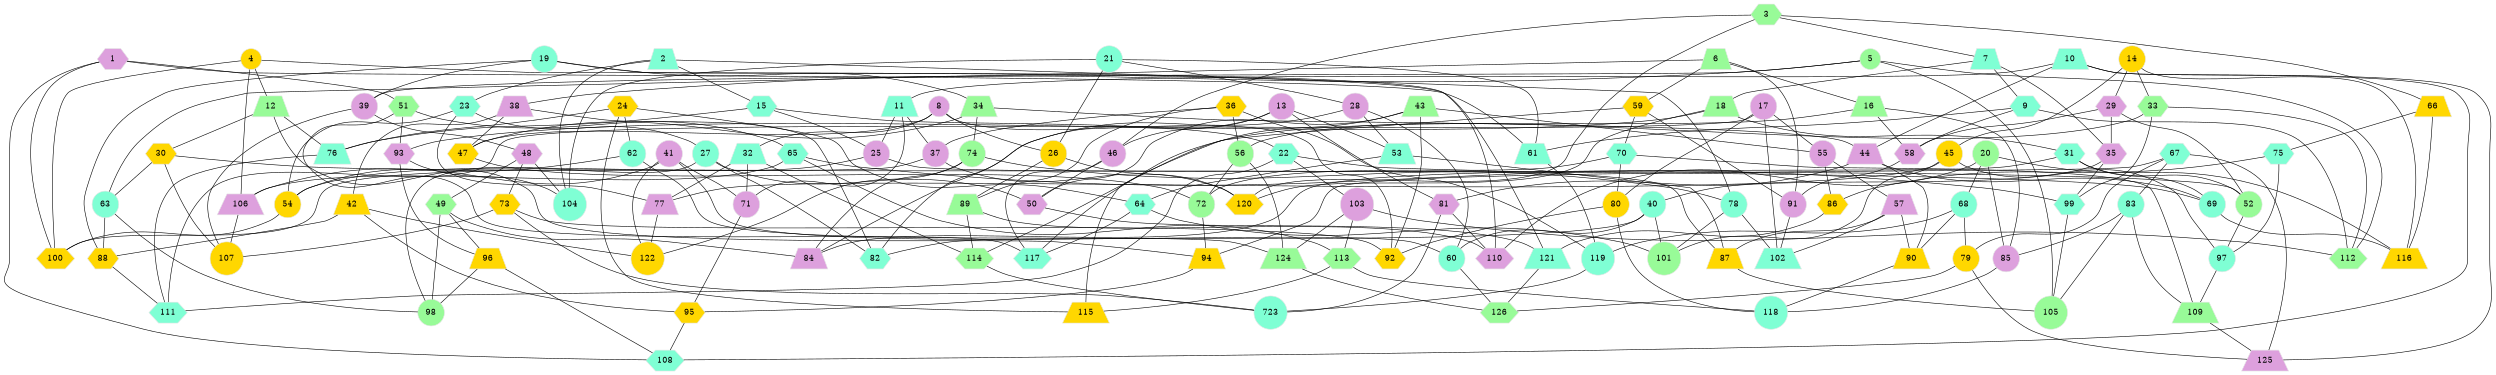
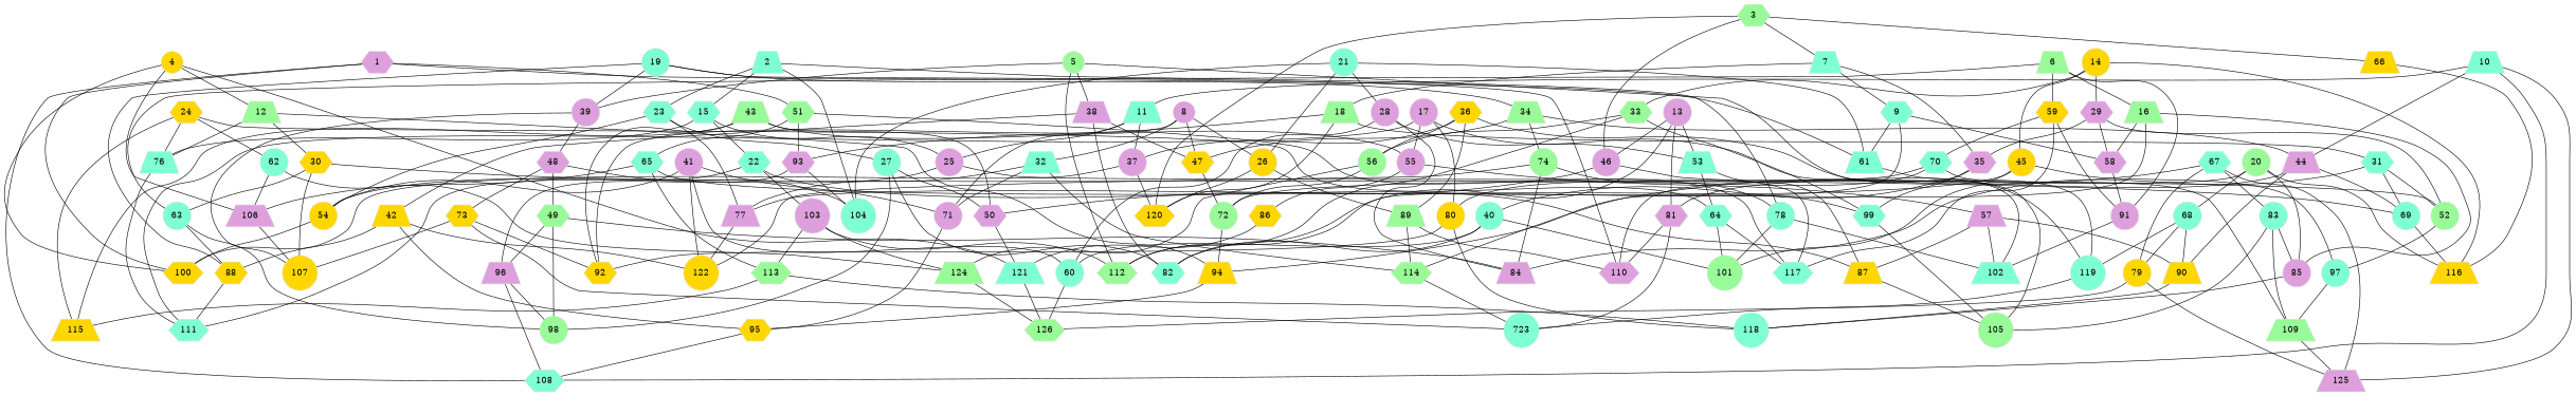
  graph {
    node [color=gray90 fillcolor=aquamarine shape=circle style=filled]
    1 [fillcolor=plum shape=hexagon]
    51 [fillcolor=palegreen shape=hexagon]
    61 [shape=trapezium]
    100 [fillcolor=gold shape=hexagon]
    108 [shape=hexagon]
    93 [fillcolor=plum shape=hexagon]
    117 [shape=hexagon]
    65 [shape=hexagon]
    119
    2 [shape=trapezium]
    15 [shape=hexagon]
    23 [shape=hexagon]
    78
    104
    25 [fillcolor=plum]
    76 [shape=trapezium]
    22 [shape=hexagon]
    27
    54 [fillcolor=gold]
    77 [fillcolor=plum shape=trapezium]
    102 [shape=trapezium]
    101 [fillcolor=palegreen]
    3 [fillcolor=palegreen shape=hexagon]
    7 [shape=trapezium]
    46 [fillcolor=plum]
    66 [fillcolor=gold shape=trapezium]
    120 [fillcolor=gold shape=hexagon]
    9 [shape=hexagon]
    18 [fillcolor=palegreen shape=trapezium]
    35 [fillcolor=plum shape=hexagon]
    50 [fillcolor=plum shape=hexagon]
    116 [fillcolor=gold shape=trapezium]
-   75 [shape=hexagon]
    4 [fillcolor=gold]
    12 [fillcolor=palegreen shape=trapezium]
    106 [fillcolor=plum shape=trapezium]
    121 [shape=trapezium]
    30 [fillcolor=gold shape=hexagon]
    94 [fillcolor=gold shape=trapezium]
    107 [fillcolor=gold]
    126 [fillcolor=palegreen shape=hexagon]
    5 [fillcolor=palegreen]
    38 [fillcolor=plum shape=trapezium]
    39 [fillcolor=plum]
    105 [fillcolor=palegreen]
    112 [fillcolor=palegreen shape=hexagon]
    47 [fillcolor=gold shape=hexagon]
    82 [shape=hexagon]
    42 [fillcolor=gold shape=trapezium]
    48 [fillcolor=plum shape=hexagon]
    6 [fillcolor=palegreen shape=trapezium]
    16 [fillcolor=palegreen shape=trapezium]
    59 [fillcolor=gold shape=hexagon]
    63
    91 [fillcolor=plum]
    58 [fillcolor=plum shape=hexagon]
    85 [fillcolor=plum]
    114 [fillcolor=palegreen shape=hexagon]
    70 [shape=hexagon]
    88 [fillcolor=gold shape=hexagon]
    98 [fillcolor=palegreen]
    31 [shape=hexagon]
    99 [shape=hexagon]
    40
    8 [fillcolor=plum]
    26 [fillcolor=gold]
    32 [shape=trapezium]
    92 [fillcolor=gold shape=hexagon]
    89 [fillcolor=palegreen shape=trapezium]
    71 [fillcolor=plum]
    72 [fillcolor=palegreen]
    10 [shape=trapezium]
    11 [shape=trapezium]
    44 [fillcolor=plum shape=trapezium]
    125 [fillcolor=plum shape=trapezium]
    37 [fillcolor=plum]
    81 [fillcolor=plum shape=hexagon]
    69
    90 [fillcolor=gold shape=trapezium]
    52 [fillcolor=palegreen]
    95 [fillcolor=gold shape=hexagon]
    111 [shape=hexagon]
    13 [fillcolor=plum]
    53 [shape=trapezium]
    87 [fillcolor=gold shape=trapezium]
    64 [shape=hexagon]
    110 [fillcolor=plum shape=hexagon]
    n88 [label=723]
    14 [fillcolor=gold]
    29 [fillcolor=plum shape=hexagon]
    33 [fillcolor=palegreen shape=hexagon]
    45 [fillcolor=gold]
    56 [fillcolor=palegreen]
    97
    103 [fillcolor=plum]
    118
    17 [fillcolor=plum]
    55 [fillcolor=plum]
    80 [fillcolor=gold]
    57 [fillcolor=plum shape=trapezium]
    86 [fillcolor=gold shape=hexagon]
    84 [fillcolor=plum shape=trapezium]
-   96 [fillcolor=gold shape=trapezium]
+   96 [fillcolor=plum shape=trapezium]
    19
    34 [fillcolor=palegreen shape=trapezium]
    74 [fillcolor=palegreen]
    20 [fillcolor=palegreen]
    68
    79 [fillcolor=gold]
    21
    28 [fillcolor=plum]
    60
    124 [fillcolor=palegreen shape=trapezium]
    113 [fillcolor=palegreen shape=hexagon]
    122 [fillcolor=gold]
    24 [fillcolor=gold shape=hexagon]
    62
    115 [fillcolor=gold shape=trapezium]
    36 [fillcolor=gold shape=hexagon]
    49 [fillcolor=palegreen shape=hexagon]
    73 [fillcolor=gold shape=hexagon]
    41 [fillcolor=plum]
    43 [fillcolor=palegreen shape=trapezium]
    109 [fillcolor=palegreen shape=trapezium]
    67 [shape=hexagon]
    83
    1 -- 51
    1 -- 61
    1 -- 100
    1 -- 108
    51 -- 93
    51 -- 117
    51 -- 65
    61 -- 119
    93 -- 104
    93 -- 96
    65 -- 106
    65 -- 99
    65 -- 113
    119 -- n88
    2 -- 15
    2 -- 23
    2 -- 78
    2 -- 104
    15 -- 25
    15 -- 76
    15 -- 22
    23 -- 27
    23 -- 54
    23 -- 77
    78 -- 102
    78 -- 101
    25 -- 54
    25 -- 52
    76 -- 111
    22 -- 111
    22 -- 87
    22 -- 103
    27 -- 50
    27 -- 82
    27 -- 98
    54 -- 100
    77 -- 122
    3 -- 7
    3 -- 46
    3 -- 66
    3 -- 120
    7 -- 9
    7 -- 18
    7 -- 35
    46 -- 117
    46 -- 50
    66 -- 116
-   66 -- 75
    9 -- 61
    9 -- 112
    9 -- 58
    18 -- 93
    18 -- 120
    18 -- 31
    35 -- 99
    35 -- 40
    50 -- 121
-   75 -- 97
-   75 -- 86
    4 -- 100
    4 -- 12
    4 -- 106
    4 -- 121
    12 -- 76
    12 -- 30
    12 -- 94
    106 -- 107
    121 -- 126
    30 -- 107
    30 -- 63
    30 -- 69
    94 -- 95
    5 -- 38
    5 -- 39
    5 -- 105
    5 -- 112
    38 -- 47
    38 -- 82
    38 -- 42
    39 -- 107
    39 -- 48
    47 -- 72
    42 -- 88
    42 -- 95
    42 -- 122
    48 -- 104
    48 -- 49
    48 -- 73
    6 -- 16
    6 -- 59
    6 -- 63
    6 -- 91
    16 -- 58
    16 -- 85
    16 -- 114
    59 -- 117
    59 -- 91
    59 -- 70
    63 -- 88
    63 -- 98
    91 -- 102
    58 -- 91
    85 -- 118
    114 -- n88
    70 -- 72
    70 -- 80
    70 -- 109
    88 -- 111
    31 -- 69
    31 -- 52
    31 -- 84
    99 -- 105
    40 -- 101
    40 -- 82
    40 -- 60
    8 -- 47
    8 -- 26
    8 -- 32
    8 -- 92
    26 -- 120
    26 -- 89
    32 -- 77
    32 -- 114
    32 -- 71
    89 -- 114
    89 -- 110
    71 -- 95
    72 -- 94
    10 -- 108
    10 -- 11
    10 -- 44
    10 -- 125
    11 -- 25
    11 -- 71
    11 -- 37
    44 -- 81
    44 -- 69
    44 -- 90
    37 -- 100
    37 -- 120
    81 -- 110
    81 -- n88
    69 -- 116
    90 -- 118
    52 -- 97
    95 -- 108
    13 -- 46
    13 -- 82
    13 -- 81
    13 -- 53
    53 -- 87
    53 -- 64
    87 -- 105
    64 -- 117
    64 -- 101
    14 -- 116
    14 -- 29
    14 -- 33
    14 -- 45
    29 -- 35
    29 -- 58
    29 -- 52
    33 -- 112
    33 -- 99
    33 -- 56
    45 -- 77
    45 -- 101
    45 -- 97
    56 -- 72
    56 -- 124
    97 -- 109
    103 -- 112
    103 -- 124
    103 -- 113
    17 -- 102
    17 -- 111
    17 -- 55
    17 -- 80
    55 -- 57
    55 -- 86
    80 -- 92
    80 -- 118
    57 -- 102
    57 -- 90
    57 -- 87
    86 -- 121
    96 -- 108
    96 -- 98
    19 -- 39
    19 -- 88
    19 -- 110
    19 -- 34
    34 -- 47
    34 -- 44
    34 -- 74
    74 -- 78
    74 -- 84
    74 -- 122
    20 -- 116
    20 -- 85
    20 -- 110
    20 -- 68
    68 -- 119
    68 -- 90
    68 -- 79
    79 -- 126
    79 -- 125
    21 -- 61
    21 -- 104
    21 -- 26
    21 -- 28
    28 -- 53
    28 -- 84
    28 -- 60
    60 -- 126
    124 -- 126
    113 -- 118
    113 -- 115
    24 -- 76
    24 -- 64
    24 -- 62
    24 -- 115
    62 -- 106
    62 -- 124
    36 -- 119
    36 -- 89
    36 -- 37
    36 -- 56
    49 -- 98
    49 -- 84
    49 -- 96
    73 -- 107
    73 -- 92
    73 -- n88
    41 -- 54
    41 -- 71
    41 -- 60
    41 -- 122
    43 -- 50
    43 -- 92
    43 -- 55
    43 -- 115
    109 -- 125
    67 -- 94
    67 -- 125
    67 -- 79
    67 -- 83
    83 -- 105
    83 -- 85
    83 -- 109
  }
